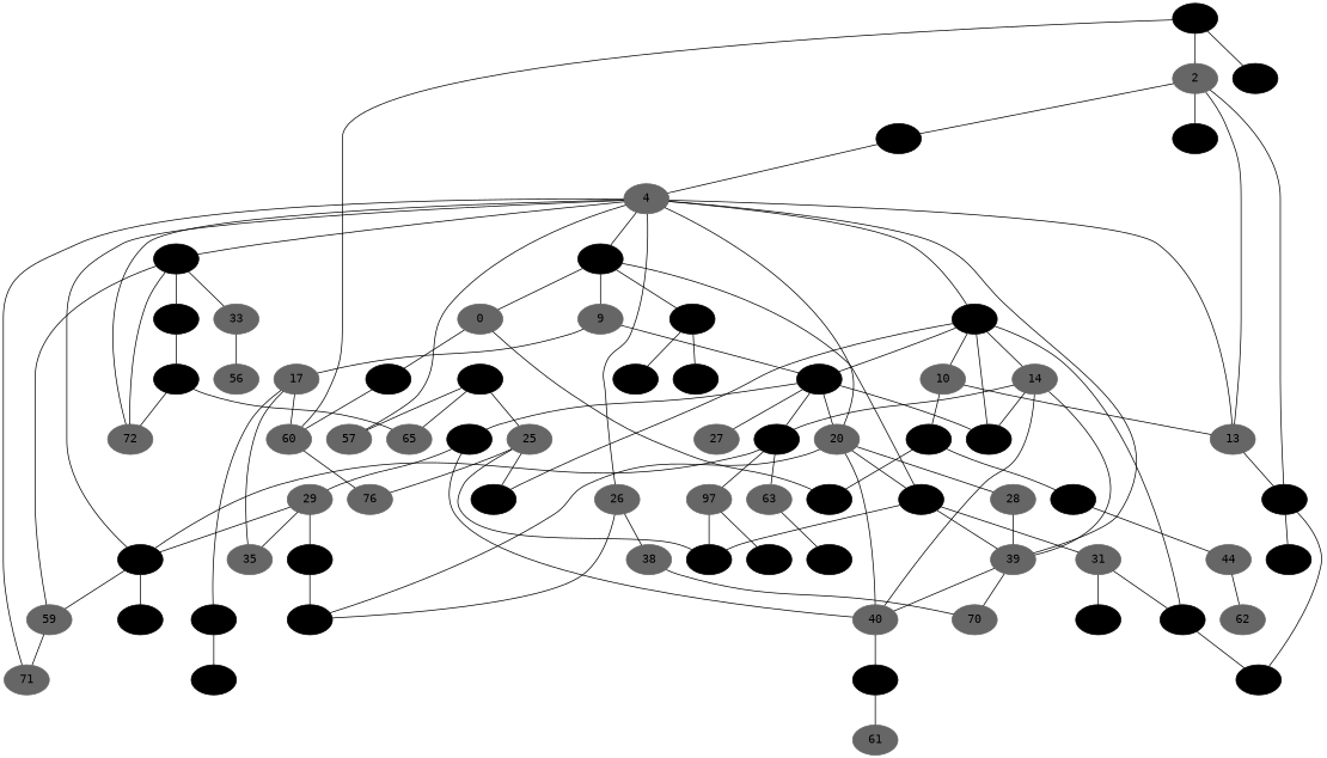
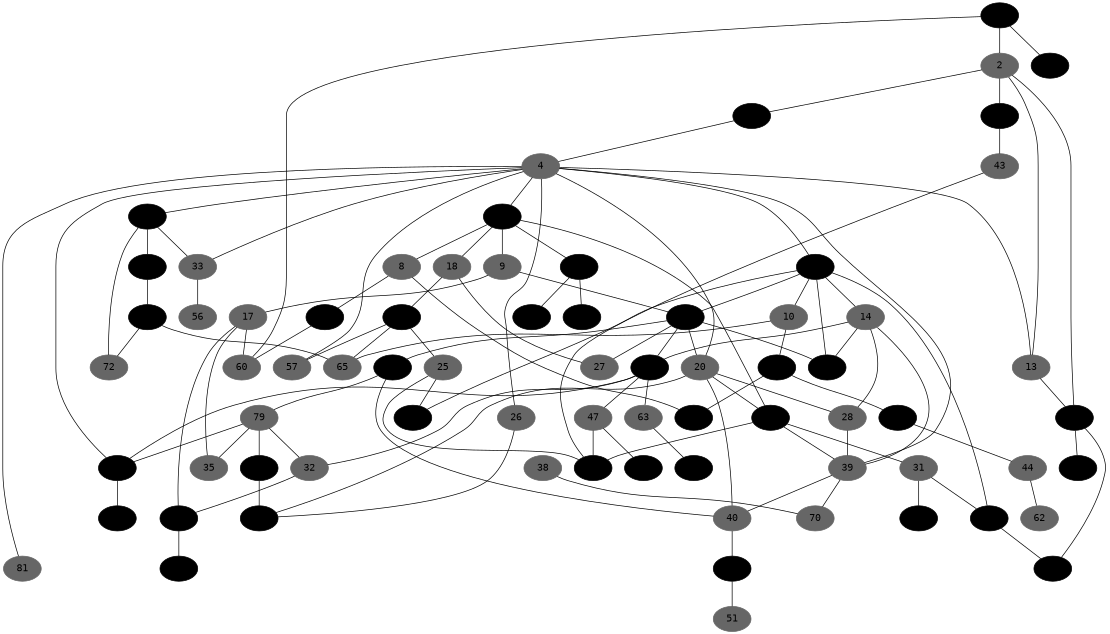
  graph {
    fontname="DejaVu Sans Mono"
    node [color=black fontname="DejaVu Sans Mono" style=filled]
    edge [fontname="DejaVu Sans Mono" weight=1.0]
    2 [color=gray40]
    1
    60 [color=gray40]
    75
    3
    13 [color=gray40]
    36
    37
-   76 [color=gray40]
    4 [color=gray40]
    55
    58
+   43 [color=gray40]
    5
    6
    20 [color=gray40]
    21
    26 [color=gray40]
    33 [color=gray40]
    39 [color=gray40]
    45
    57 [color=gray40]
-   71 [color=gray40]
+   71 [color=gray40 label=81]
    7
-   8 [color=gray40 label=0]
+   8 [color=gray40]
    9 [color=gray40]
+   18 [color=gray40]
    23
    10 [color=gray40]
    14 [color=gray40]
    15
    42
    67
    69
    40 [color=gray40]
    28 [color=gray40]
    53
    30
-   59 [color=gray40]
    72 [color=gray40]
    38 [color=gray40]
    56 [color=gray40]
    70 [color=gray40]
    74
    11
    64
    12
    68
    17 [color=gray40]
    27 [color=gray40]
    19
    31 [color=gray40]
    48
    24
    22
    16
    52
    35 [color=gray40]
    34
-   47 [color=gray40 label=97]
+   32 [color=gray40]
+   47 [color=gray40]
    63 [color=gray40]
    50
-   29 [color=gray40]
+   29 [color=gray40 label=79]
    49
    73
    25 [color=gray40]
    65 [color=gray40]
    46
    54
    66
    41
    44 [color=gray40]
    62 [color=gray40]
-   61 [color=gray40]
+   61 [color=gray40 label=51]
    2 -- 3
    2 -- 13
    2 -- 36
    2 -- 37
    1 -- 2
    1 -- 60
    1 -- 75
-   60 -- 76
    3 -- 4
    13 -- 36
    36 -- 55
    36 -- 58
+   37 -- 43 [weight=2.0]
    4 -- 13
    4 -- 5
    4 -- 6 [weight=3.0]
    4 -- 20
    4 -- 21
    4 -- 26
-   4 -- 72
+   4 -- 33
    4 -- 39
    4 -- 45
    4 -- 57
    4 -- 71
+   43 -- 48
    5 -- 7
    5 -- 8
    5 -- 9
+   5 -- 18 [weight=2.0]
    5 -- 23
    6 -- 10
    6 -- 14
    6 -- 15
    6 -- 42 [weight=2.0]
    6 -- 67 [weight=2.0]
    6 -- 69
    20 -- 23
    20 -- 40
    20 -- 28 [weight=3.0]
    20 -- 53
    21 -- 33
    21 -- 30
-   21 -- 59
    21 -- 72
    26 -- 53
-   26 -- 38
    33 -- 56
    39 -- 40
    39 -- 70
-   45 -- 59
    45 -- 74
    7 -- 11
    7 -- 64
    8 -- 12
    8 -- 68
    9 -- 15
    9 -- 17
+   18 -- 27
+   18 -- 19
    23 -- 39
    23 -- 31
    23 -- 48
-   10 -- 13
+   10 -- 65
    10 -- 24
    14 -- 39
    14 -- 67
-   14 -- 40
+   14 -- 28
    14 -- 22
    15 -- 20
    15 -- 67
    15 -- 27
    15 -- 22
    15 -- 16
    42 -- 58
    40 -- 50
    28 -- 39
    30 -- 46
-   59 -- 71
    38 -- 70
    12 -- 60
    17 -- 60
    17 -- 52
    17 -- 35
    19 -- 57
    19 -- 25
    19 -- 65
    31 -- 42
    31 -- 41
    24 -- 68
    24 -- 34
    22 -- 45
+   22 -- 32
    22 -- 47
    22 -- 63
    16 -- 40 [weight=2.0]
    16 -- 29
    52 -- 73
    34 -- 44
+   32 -- 52
    47 -- 48
    47 -- 54
    63 -- 66
    50 -- 61
    29 -- 45
    29 -- 35
+   29 -- 32
    29 -- 49
    49 -- 53 [weight=3.0]
-   25 -- 76
    25 -- 69
    25 -- 48
    46 -- 72
    46 -- 65
    44 -- 62
  }
